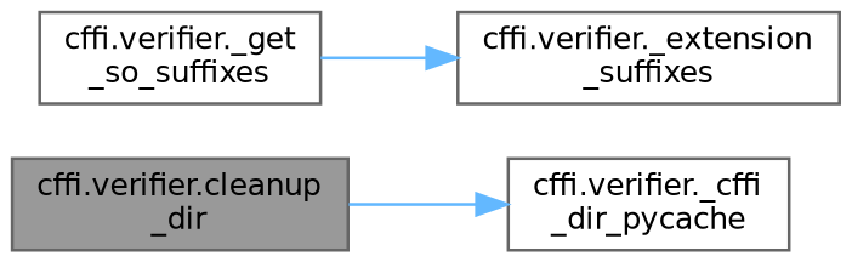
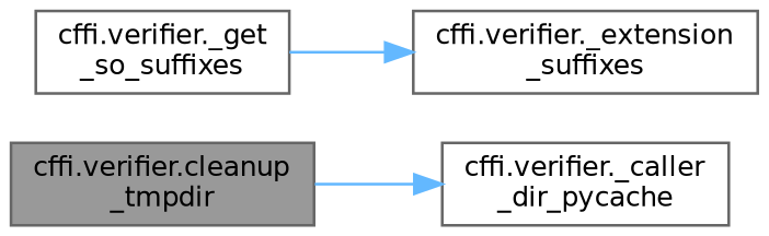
  digraph {
    rankdir=LR
    node [color=grey40 fillcolor=white fontname=Helvetica fontsize=10 shape=box style=filled]
    edge [color=steelblue1 fontname=Helvetica fontsize=10 labelfontname=Helvetica labelfontsize=10 style=solid]
-   n1 [color=gray40 fillcolor=grey60 fontcolor=black height=0.2 label="cffi.verifier.cleanup\l_dir" width=0.4]
-   n2 [height=0.2 label="cffi.verifier._cffi\l_dir_pycache" width=0.4]
+   n1 [color=gray40 fillcolor=grey60 fontcolor=black height=0.2 label="cffi.verifier.cleanup\l_tmpdir" width=0.4]
+   n2 [height=0.2 label="cffi.verifier._caller\l_dir_pycache" width=0.4]
    n3 [height=0.2 label="cffi.verifier._get\l_so_suffixes" width=0.4]
    n4 [height=0.2 label="cffi.verifier._extension\l_suffixes" width=0.4]
    n1 -> n2
    n3 -> n4
  }
